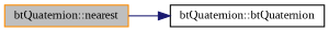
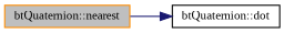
  digraph {
    rankdir=LR
    fontname="Liberation Serif"
    node [fontname="Liberation Serif" fontsize=10 shape=record style=filled]
    n1 [color=darkorange fillcolor=grey75 fontcolor=black height=0.2 label="btQuaternion::nearest" width=0.4]
-   n2 [color=black fillcolor=white height=0.2 label="btQuaternion::btQuaternion" width=0.4]
+   n2 [color=black fillcolor=white height=0.2 label="btQuaternion::dot" width=0.4]
    n1 -> n2 [color=midnightblue fontname="Liberation Serif" fontsize=10 labelfontname=Helvetica labelfontsize=10 style=solid]
  }
